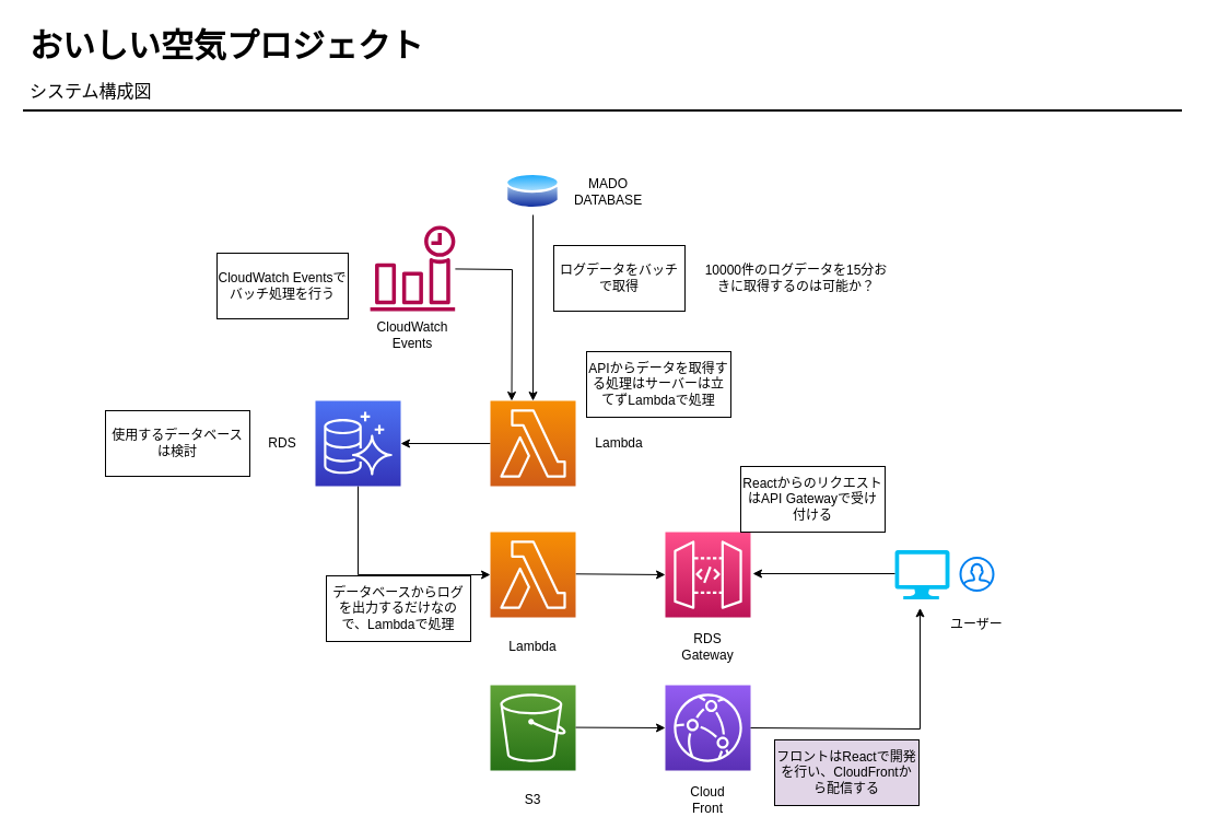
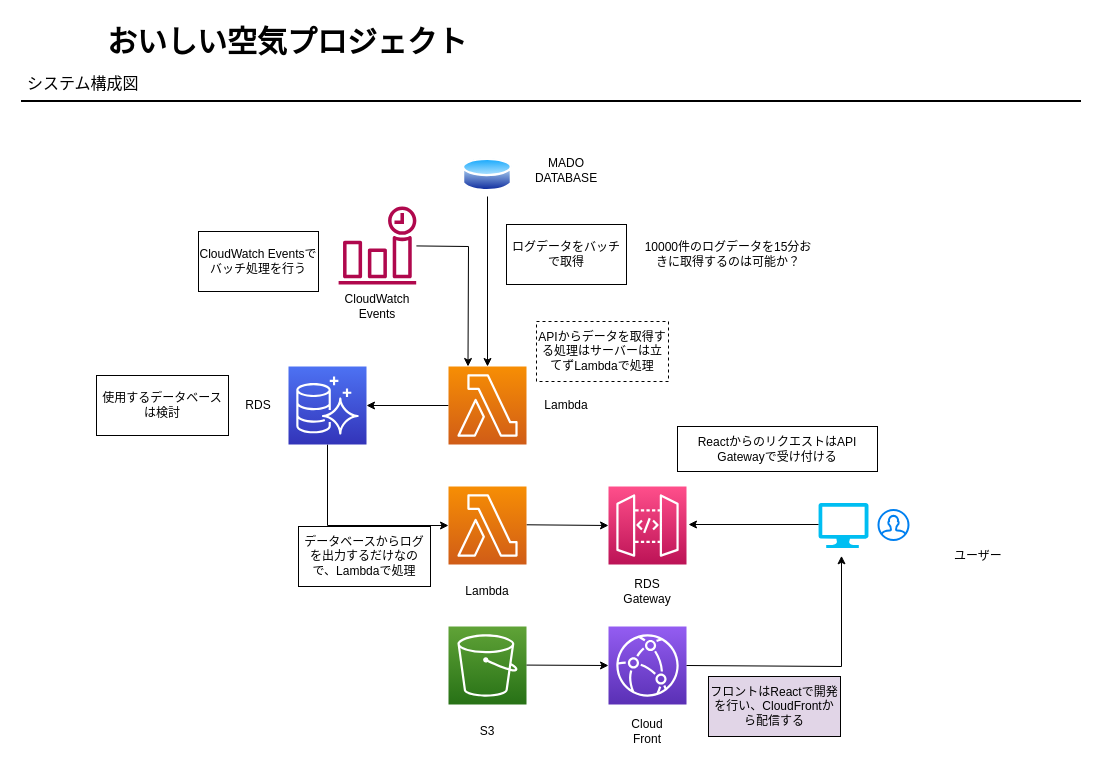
  <mxCell id="0" />
  <mxCell id="1" parent="0" />
- <mxCell id="2" value="おいしい空気プロジェクト" style="text;html=1;resizable=0;points=[];autosize=1;align=left;verticalAlign=top;spacingTop=-4;fontSize=30;fontStyle=1" parent="1" vertex="1"><mxGeometry x="24.5" y="20.5" width="380" height="40" as="geometry" /></mxCell>
+ <mxCell id="2" value="おいしい空気プロジェクト" style="text;html=1;resizable=0;points=[];autosize=1;align=left;verticalAlign=top;spacingTop=-4;fontSize=30;fontStyle=1" parent="1" vertex="1"><mxGeometry x="104.5" y="20.5" width="380" height="40" as="geometry" /></mxCell>
  <mxCell id="3" value="システム構成図" style="text;html=1;resizable=0;points=[];autosize=1;align=left;verticalAlign=top;spacingTop=-4;fontSize=16;" parent="1" vertex="1"><mxGeometry x="24.5" y="70.5" width="140" height="30" as="geometry" /></mxCell>
  <mxCell id="4" value="" style="line;strokeWidth=2;html=1;fontSize=14;" parent="1" vertex="1"><mxGeometry x="20.5" y="95.5" width="1060" height="10" as="geometry" /></mxCell>
  <mxCell id="5" style="edgeStyle=orthogonalEdgeStyle;rounded=0;orthogonalLoop=1;jettySize=auto;html=1;exitX=0;exitY=0.5;exitDx=0;exitDy=0;exitPerimeter=0;entryX=1;entryY=0.5;entryDx=0;entryDy=0;entryPerimeter=0;" edge="1" parent="1" source="6" target="14"><mxGeometry relative="1" as="geometry" /></mxCell>
  <mxCell id="6" value="" style="sketch=0;points=[[0,0,0],[0.25,0,0],[0.5,0,0],[0.75,0,0],[1,0,0],[0,1,0],[0.25,1,0],[0.5,1,0],[0.75,1,0],[1,1,0],[0,0.25,0],[0,0.5,0],[0,0.75,0],[1,0.25,0],[1,0.5,0],[1,0.75,0]];outlineConnect=0;fontColor=#232F3E;gradientColor=#F78E04;gradientDirection=north;fillColor=#D05C17;strokeColor=#ffffff;dashed=0;verticalLabelPosition=bottom;verticalAlign=top;align=center;html=1;fontSize=12;fontStyle=0;aspect=fixed;shape=mxgraph.aws4.resourceIcon;resIcon=mxgraph.aws4.lambda;" vertex="1" parent="1"><mxGeometry x="448" y="366" width="78" height="78" as="geometry" /></mxCell>
  <mxCell id="7" value="" style="sketch=0;points=[[0,0,0],[0.25,0,0],[0.5,0,0],[0.75,0,0],[1,0,0],[0,1,0],[0.25,1,0],[0.5,1,0],[0.75,1,0],[1,1,0],[0,0.25,0],[0,0.5,0],[0,0.75,0],[1,0.25,0],[1,0.5,0],[1,0.75,0]];outlineConnect=0;fontColor=#232F3E;gradientColor=#FF4F8B;gradientDirection=north;fillColor=#BC1356;strokeColor=#ffffff;dashed=0;verticalLabelPosition=bottom;verticalAlign=top;align=center;html=1;fontSize=12;fontStyle=0;aspect=fixed;shape=mxgraph.aws4.resourceIcon;resIcon=mxgraph.aws4.api_gateway;" vertex="1" parent="1"><mxGeometry x="608" y="486" width="78" height="78" as="geometry" /></mxCell>
  <mxCell id="8" value="" style="sketch=0;points=[[0,0,0],[0.25,0,0],[0.5,0,0],[0.75,0,0],[1,0,0],[0,1,0],[0.25,1,0],[0.5,1,0],[0.75,1,0],[1,1,0],[0,0.25,0],[0,0.5,0],[0,0.75,0],[1,0.25,0],[1,0.5,0],[1,0.75,0]];outlineConnect=0;fontColor=#232F3E;gradientColor=#60A337;gradientDirection=north;fillColor=#277116;strokeColor=#ffffff;dashed=0;verticalLabelPosition=bottom;verticalAlign=top;align=center;html=1;fontSize=12;fontStyle=0;aspect=fixed;shape=mxgraph.aws4.resourceIcon;resIcon=mxgraph.aws4.s3;" vertex="1" parent="1"><mxGeometry x="448" y="626" width="78" height="78" as="geometry" /></mxCell>
  <mxCell id="9" value="" style="sketch=0;points=[[0,0,0],[0.25,0,0],[0.5,0,0],[0.75,0,0],[1,0,0],[0,1,0],[0.25,1,0],[0.5,1,0],[0.75,1,0],[1,1,0],[0,0.25,0],[0,0.5,0],[0,0.75,0],[1,0.25,0],[1,0.5,0],[1,0.75,0]];outlineConnect=0;fontColor=#232F3E;gradientColor=#945DF2;gradientDirection=north;fillColor=#5A30B5;strokeColor=#ffffff;dashed=0;verticalLabelPosition=bottom;verticalAlign=top;align=center;html=1;fontSize=12;fontStyle=0;aspect=fixed;shape=mxgraph.aws4.resourceIcon;resIcon=mxgraph.aws4.cloudfront;" vertex="1" parent="1"><mxGeometry x="608" y="626" width="78" height="78" as="geometry" /></mxCell>
  <mxCell id="10" value="" style="endArrow=classic;html=1;rounded=0;entryX=0;entryY=0.5;entryDx=0;entryDy=0;entryPerimeter=0;" edge="1" parent="1" target="7"><mxGeometry width="50" height="50" relative="1" as="geometry"><mxPoint x="526" y="524.29" as="sourcePoint" /><mxPoint x="575" y="524.29" as="targetPoint" /></mxGeometry></mxCell>
  <mxCell id="11" value="" style="endArrow=classic;html=1;rounded=0;entryX=0;entryY=0.5;entryDx=0;entryDy=0;entryPerimeter=0;" edge="1" parent="1" target="9"><mxGeometry width="50" height="50" relative="1" as="geometry"><mxPoint x="526" y="664.58" as="sourcePoint" /><mxPoint x="575" y="664.58" as="targetPoint" /></mxGeometry></mxCell>
  <mxCell id="12" value="" style="sketch=0;points=[[0,0,0],[0.25,0,0],[0.5,0,0],[0.75,0,0],[1,0,0],[0,1,0],[0.25,1,0],[0.5,1,0],[0.75,1,0],[1,1,0],[0,0.25,0],[0,0.5,0],[0,0.75,0],[1,0.25,0],[1,0.5,0],[1,0.75,0]];outlineConnect=0;fontColor=#232F3E;gradientColor=#F78E04;gradientDirection=north;fillColor=#D05C17;strokeColor=#ffffff;dashed=0;verticalLabelPosition=bottom;verticalAlign=top;align=center;html=1;fontSize=12;fontStyle=0;aspect=fixed;shape=mxgraph.aws4.resourceIcon;resIcon=mxgraph.aws4.lambda;" vertex="1" parent="1"><mxGeometry x="448" y="486" width="78" height="78" as="geometry" /></mxCell>
  <mxCell id="13" style="edgeStyle=orthogonalEdgeStyle;rounded=0;orthogonalLoop=1;jettySize=auto;html=1;exitX=0.5;exitY=1;exitDx=0;exitDy=0;exitPerimeter=0;entryX=0;entryY=0.5;entryDx=0;entryDy=0;entryPerimeter=0;" edge="1" parent="1" source="14" target="12"><mxGeometry relative="1" as="geometry" /></mxCell>
  <mxCell id="14" value="" style="sketch=0;points=[[0,0,0],[0.25,0,0],[0.5,0,0],[0.75,0,0],[1,0,0],[0,1,0],[0.25,1,0],[0.5,1,0],[0.75,1,0],[1,1,0],[0,0.25,0],[0,0.5,0],[0,0.75,0],[1,0.25,0],[1,0.5,0],[1,0.75,0]];outlineConnect=0;fontColor=#232F3E;gradientColor=#4D72F3;gradientDirection=north;fillColor=#3334B9;strokeColor=#ffffff;dashed=0;verticalLabelPosition=bottom;verticalAlign=top;align=center;html=1;fontSize=12;fontStyle=0;aspect=fixed;shape=mxgraph.aws4.resourceIcon;resIcon=mxgraph.aws4.aurora;" vertex="1" parent="1"><mxGeometry x="288" y="366" width="78" height="78" as="geometry" /></mxCell>
  <mxCell id="15" value="" style="image;aspect=fixed;perimeter=ellipsePerimeter;html=1;align=center;shadow=0;dashed=0;spacingTop=3;image=img/lib/active_directory/database.svg;" vertex="1" parent="1"><mxGeometry x="462" y="156" width="50" height="37" as="geometry" /></mxCell>
  <mxCell id="16" value="" style="sketch=0;outlineConnect=0;fontColor=#232F3E;gradientColor=none;fillColor=#B0084D;strokeColor=none;dashed=0;verticalLabelPosition=bottom;verticalAlign=top;align=center;html=1;fontSize=12;fontStyle=0;aspect=fixed;pointerEvents=1;shape=mxgraph.aws4.event_time_based;" vertex="1" parent="1"><mxGeometry x="338" y="206" width="78" height="78" as="geometry" /></mxCell>
  <mxCell id="17" value="" style="html=1;verticalLabelPosition=bottom;align=center;labelBackgroundColor=#ffffff;verticalAlign=top;strokeWidth=2;strokeColor=#0080F0;shadow=0;dashed=0;shape=mxgraph.ios7.icons.user;" vertex="1" parent="1"><mxGeometry x="878" y="509.5" width="30" height="30" as="geometry" /></mxCell>
  <mxCell id="18" value="" style="verticalLabelPosition=bottom;html=1;verticalAlign=top;align=center;strokeColor=none;fillColor=#00BEF2;shape=mxgraph.azure.computer;pointerEvents=1;" vertex="1" parent="1"><mxGeometry x="818" y="502.5" width="50" height="45" as="geometry" /></mxCell>
- <mxCell id="19" value="MADO DATABASE" style="text;strokeColor=none;align=center;fillColor=none;html=1;verticalAlign=middle;whiteSpace=wrap;rounded=0;" vertex="1" parent="1"><mxGeometry x="526" y="159.5" width="60" height="30" as="geometry" /></mxCell>
+ <mxCell id="19" value="MADO DATABASE" style="text;strokeColor=none;align=center;fillColor=none;html=1;verticalAlign=middle;whiteSpace=wrap;rounded=0;" vertex="1" parent="1"><mxGeometry x="536" y="154.5" width="60" height="30" as="geometry" /></mxCell>
  <mxCell id="20" value="" style="endArrow=classic;html=1;rounded=0;entryX=0.5;entryY=0;entryDx=0;entryDy=0;entryPerimeter=0;" edge="1" parent="1" target="6"><mxGeometry width="50" height="50" relative="1" as="geometry"><mxPoint x="487" y="196" as="sourcePoint" /><mxPoint x="486.41" y="260" as="targetPoint" /></mxGeometry></mxCell>
  <mxCell id="21" value="CloudWatch Events" style="text;strokeColor=none;align=center;fillColor=none;html=1;verticalAlign=middle;whiteSpace=wrap;rounded=0;" vertex="1" parent="1"><mxGeometry x="347" y="291" width="60" height="30" as="geometry" /></mxCell>
  <mxCell id="22" value="" style="endArrow=classic;html=1;rounded=0;entryX=0.25;entryY=0;entryDx=0;entryDy=0;entryPerimeter=0;" edge="1" parent="1" source="16" target="6"><mxGeometry width="50" height="50" relative="1" as="geometry"><mxPoint x="438" y="256" as="sourcePoint" /><mxPoint x="470" y="356" as="targetPoint" /><Array as="points"><mxPoint x="468" y="246" /></Array></mxGeometry></mxCell>
  <mxCell id="23" value="" style="endArrow=classic;html=1;rounded=0;exitX=1;exitY=0.5;exitDx=0;exitDy=0;exitPerimeter=0;entryX=0.46;entryY=1.174;entryDx=0;entryDy=0;entryPerimeter=0;" edge="1" parent="1" source="9" target="18"><mxGeometry width="50" height="50" relative="1" as="geometry"><mxPoint x="728" y="656" as="sourcePoint" /><mxPoint x="778" y="606" as="targetPoint" /><Array as="points"><mxPoint x="841" y="666" /></Array></mxGeometry></mxCell>
  <mxCell id="24" value="" style="endArrow=classic;html=1;rounded=0;" edge="1" parent="1"><mxGeometry width="50" height="50" relative="1" as="geometry"><mxPoint x="818" y="524" as="sourcePoint" /><mxPoint x="688" y="524" as="targetPoint" /></mxGeometry></mxCell>
  <mxCell id="25" value="Lambda" style="text;strokeColor=none;align=center;fillColor=none;html=1;verticalAlign=middle;whiteSpace=wrap;rounded=0;" vertex="1" parent="1"><mxGeometry x="536" y="390" width="60" height="30" as="geometry" /></mxCell>
  <mxCell id="26" value="RDS" style="text;strokeColor=none;align=center;fillColor=none;html=1;verticalAlign=middle;whiteSpace=wrap;rounded=0;" vertex="1" parent="1"><mxGeometry x="228" y="390" width="60" height="30" as="geometry" /></mxCell>
  <mxCell id="27" value="Lambda" style="text;strokeColor=none;align=center;fillColor=none;html=1;verticalAlign=middle;whiteSpace=wrap;rounded=0;" vertex="1" parent="1"><mxGeometry x="457" y="576" width="60" height="30" as="geometry" /></mxCell>
  <mxCell id="28" value="S3" style="text;strokeColor=none;align=center;fillColor=none;html=1;verticalAlign=middle;whiteSpace=wrap;rounded=0;" vertex="1" parent="1"><mxGeometry x="457" y="716" width="60" height="30" as="geometry" /></mxCell>
  <mxCell id="29" value="RDS Gateway" style="text;strokeColor=none;align=center;fillColor=none;html=1;verticalAlign=middle;whiteSpace=wrap;rounded=0;" vertex="1" parent="1"><mxGeometry x="617" y="576" width="60" height="30" as="geometry" /></mxCell>
  <mxCell id="30" value="Cloud Front" style="text;strokeColor=none;align=center;fillColor=none;html=1;verticalAlign=middle;whiteSpace=wrap;rounded=0;" vertex="1" parent="1"><mxGeometry x="617" y="716" width="60" height="30" as="geometry" /></mxCell>
- <mxCell id="31" value="ユーザー" style="text;strokeColor=none;align=center;fillColor=none;html=1;verticalAlign=middle;whiteSpace=wrap;rounded=0;" vertex="1" parent="1"><mxGeometry x="863" y="556" width="60" height="30" as="geometry" /></mxCell>
+ <mxCell id="31" value="ユーザー" style="text;strokeColor=none;align=center;fillColor=none;html=1;verticalAlign=middle;whiteSpace=wrap;rounded=0;" vertex="1" parent="1"><mxGeometry x="948" y="541" width="60" height="30" as="geometry" /></mxCell>
  <mxCell id="32" value="ログデータをバッチで取得" style="rounded=0;whiteSpace=wrap;html=1;" vertex="1" parent="1"><mxGeometry x="506" y="224" width="120" height="60" as="geometry" /></mxCell>
  <mxCell id="33" value="CloudWatch Eventsで&lt;br&gt;バッチ処理を行う" style="rounded=0;whiteSpace=wrap;html=1;" vertex="1" parent="1"><mxGeometry x="198" y="231" width="120" height="60" as="geometry" /></mxCell>
  <mxCell id="34" value="10000件のログデータを15分おきに取得するのは可能か？" style="text;strokeColor=none;align=center;fillColor=none;html=1;verticalAlign=middle;whiteSpace=wrap;rounded=0;" vertex="1" parent="1"><mxGeometry x="638" y="239" width="180" height="30" as="geometry" /></mxCell>
- <mxCell id="35" value="APIからデータを取得する処理はサーバーは立てずLambdaで処理" style="rounded=0;whiteSpace=wrap;html=1;" vertex="1" parent="1"><mxGeometry x="536" y="321" width="132" height="60" as="geometry" /></mxCell>
+ <mxCell id="35" value="APIからデータを取得する処理はサーバーは立てずLambdaで処理" style="rounded=0;whiteSpace=wrap;html=1;dashed=1;" vertex="1" parent="1"><mxGeometry x="536" y="321" width="132" height="60" as="geometry" /></mxCell>
  <mxCell id="36" value="使用するデータベースは検討" style="rounded=0;whiteSpace=wrap;html=1;" vertex="1" parent="1"><mxGeometry x="96" y="375" width="132" height="60" as="geometry" /></mxCell>
  <mxCell id="37" value="データベースからログを出力するだけなので、Lambdaで処理" style="rounded=0;whiteSpace=wrap;html=1;" vertex="1" parent="1"><mxGeometry x="298" y="526" width="132" height="60" as="geometry" /></mxCell>
- <mxCell id="38" value="ReactからのリクエストはAPI Gatewayで受け付ける" style="rounded=0;whiteSpace=wrap;html=1;" vertex="1" parent="1"><mxGeometry x="677" y="426" width="132" height="60" as="geometry" /></mxCell>
+ <mxCell id="38" value="ReactからのリクエストはAPI Gatewayで受け付ける" style="rounded=0;whiteSpace=wrap;html=1;" vertex="1" parent="1"><mxGeometry x="677" y="426" width="200" height="45" as="geometry" /></mxCell>
  <mxCell id="39" value="フロントはReactで開発を行い、CloudFrontから配信する" style="rounded=0;whiteSpace=wrap;html=1;fillColor=#e1d5e7;" vertex="1" parent="1"><mxGeometry x="708" y="676" width="132" height="60" as="geometry" /></mxCell>
